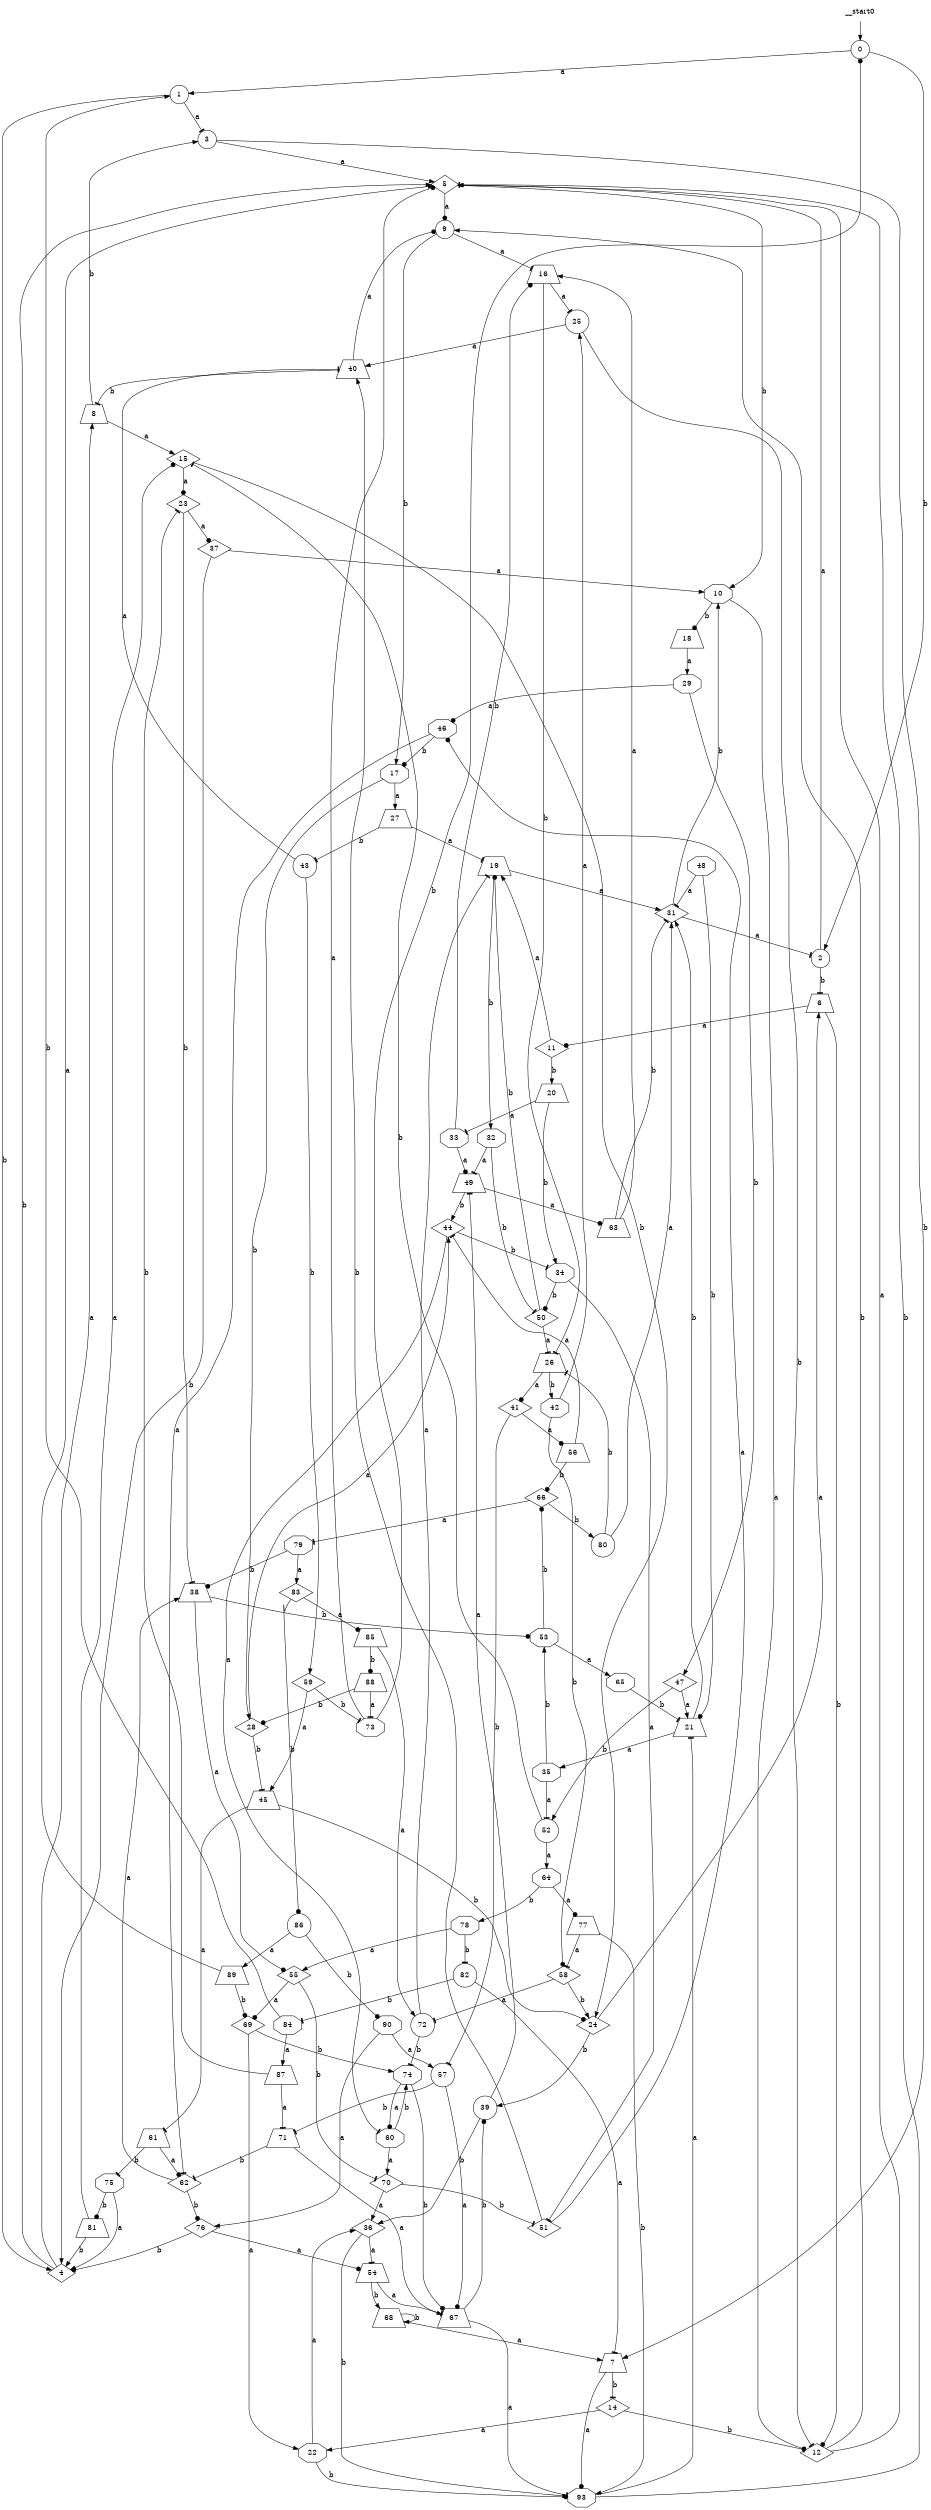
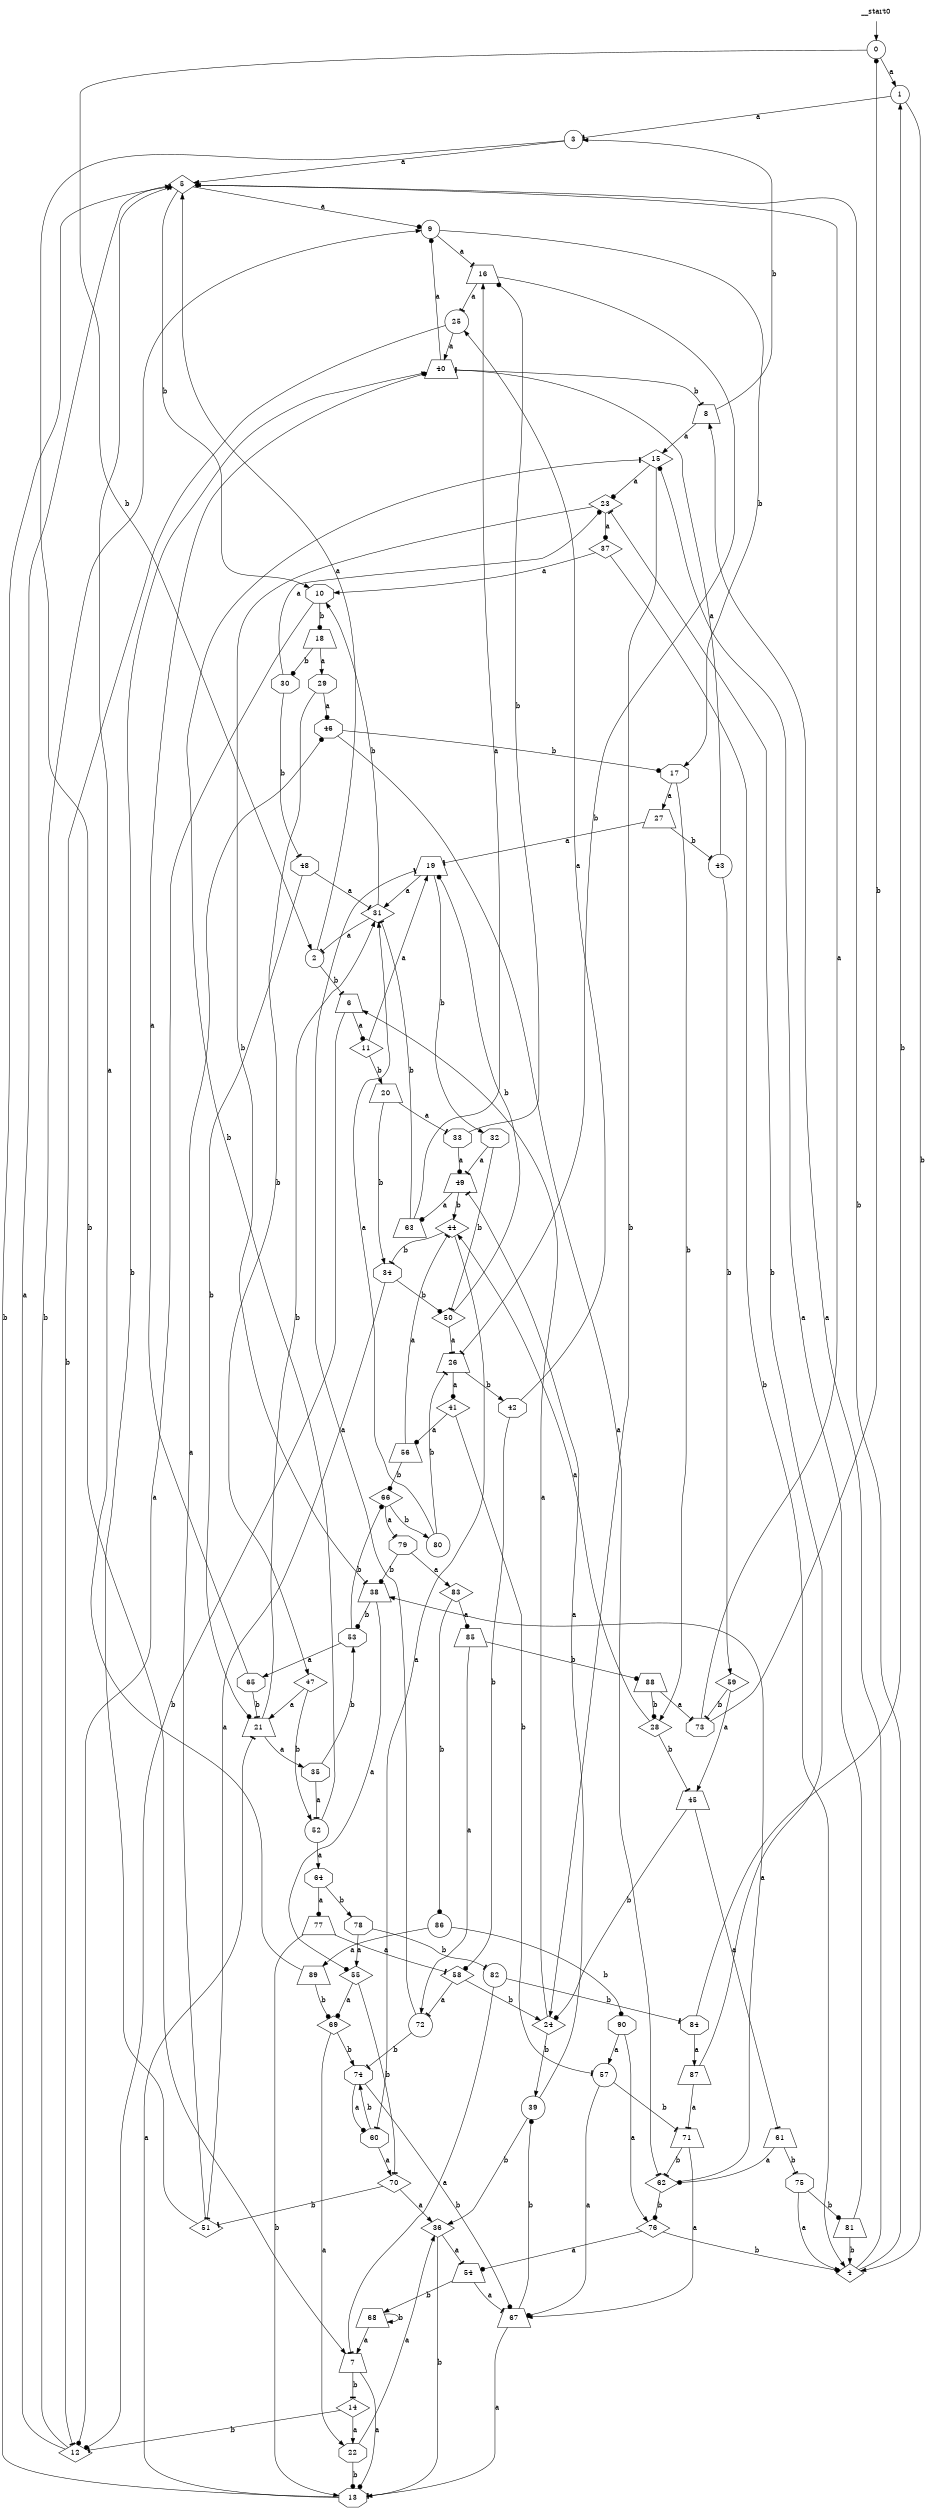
  digraph {
    node [shape=trapezium]
    edge [arrowhead=normal]
    __start0 [shape=none]
    0 [shape=circle]
    1 [shape=circle]
    2 [shape=circle]
    3 [shape=circle]
    4 [shape=diamond]
    5 [shape=diamond]
    6
    7
    8
    9 [shape=circle]
    10 [shape=octagon]
    11 [shape=diamond]
    12 [shape=diamond]
-   13 [shape=octagon label=93]
+   13 [shape=octagon]
    14 [shape=diamond]
    15 [shape=diamond]
    16
    17 [shape=octagon]
    18
    19
    20
    21
    22 [shape=octagon]
    23 [shape=diamond]
    24 [shape=diamond]
    25 [shape=circle]
    26
    27
    28 [shape=diamond]
    29 [shape=octagon]
+   30 [shape=octagon]
    31 [shape=diamond]
    32 [shape=octagon]
    33 [shape=octagon]
    34 [shape=octagon]
    35 [shape=octagon]
    36 [shape=diamond]
    37 [shape=diamond]
    38
    39 [shape=circle]
    40
    41 [shape=diamond]
    42 [shape=octagon]
    43 [shape=circle]
    44 [shape=diamond]
    45
    46 [shape=octagon]
    47 [shape=diamond]
    48 [shape=octagon]
    49
    50 [shape=diamond]
    51 [shape=diamond]
    52 [shape=circle]
    53 [shape=octagon]
    54
    55 [shape=diamond]
    56
    57 [shape=circle]
    58 [shape=diamond]
    59 [shape=diamond]
    60 [shape=octagon]
    61
    62 [shape=diamond]
    63
    64 [shape=octagon]
    65 [shape=octagon]
    66 [shape=diamond]
    67
    68
    69 [shape=diamond]
    70 [shape=diamond]
    71
    72 [shape=circle]
    73 [shape=octagon]
    74 [shape=octagon]
    75 [shape=octagon]
    76 [shape=diamond]
    77
    78 [shape=octagon]
    79 [shape=octagon]
    80 [shape=circle]
    81
    82 [shape=circle]
    83 [shape=diamond]
    84 [shape=octagon]
    85
    86 [shape=circle]
    87
    88
    89
    90 [shape=octagon]
    __start0 -> 0
    0 -> 1 [label=a]
    0 -> 2 [label=b]
    1 -> 3 [arrowhead=tee label=a]
    1 -> 4 [label=b]
    2 -> 5 [label=a]
    2 -> 6 [arrowhead=tee label=b]
    3 -> 5 [label=a]
    3 -> 7 [label=b]
    4 -> 5 [label=b]
    4 -> 8 [label=a]
    5 -> 9 [arrowhead=dot label=a]
    5 -> 10 [label=b]
    6 -> 11 [arrowhead=dot label=a]
    6 -> 12 [arrowhead=dot label=b]
    7 -> 13 [arrowhead=dot label=a]
    7 -> 14 [arrowhead=tee label=b]
    8 -> 3 [label=b]
    8 -> 15 [label=a]
    9 -> 16 [arrowhead=tee label=a]
    9 -> 17 [label=b]
    10 -> 12 [arrowhead=dot label=a]
    10 -> 18 [arrowhead=dot label=b]
    11 -> 19 [label=a]
    11 -> 20 [label=b]
    12 -> 5 [label=a]
    12 -> 9 [label=b]
    13 -> 5 [arrowhead=tee label=b]
    13 -> 21 [arrowhead=tee label=a]
    14 -> 12 [arrowhead=tee label=b]
    14 -> 22 [label=a]
    15 -> 23 [arrowhead=dot label=a]
    15 -> 24 [label=b]
    16 -> 25 [arrowhead=tee label=a]
    16 -> 26 [arrowhead=tee label=b]
    17 -> 27 [label=a]
    17 -> 28 [label=b]
    18 -> 29 [label=a]
+   18 -> 30 [arrowhead=dot label=b]
    19 -> 31 [label=a]
    19 -> 32 [label=b]
    20 -> 33 [arrowhead=tee label=a]
    20 -> 34 [label=b]
    21 -> 31 [label=b]
    21 -> 35 [label=a]
    22 -> 13 [arrowhead=dot label=b]
    22 -> 36 [label=a]
    23 -> 37 [arrowhead=dot label=a]
    23 -> 38 [arrowhead=tee label=b]
    24 -> 6 [label=a]
    24 -> 39 [label=b]
    25 -> 12 [arrowhead=tee label=b]
    25 -> 40 [label=a]
    26 -> 41 [arrowhead=dot label=a]
    26 -> 42 [label=b]
    27 -> 19 [arrowhead=tee label=a]
    27 -> 43 [arrowhead=tee label=b]
    28 -> 44 [label=a]
    28 -> 45 [arrowhead=tee label=b]
    29 -> 46 [arrowhead=dot label=a]
    29 -> 47 [label=b]
+   30 -> 23 [arrowhead=dot label=a]
+   30 -> 48 [arrowhead=tee label=b]
    31 -> 2 [arrowhead=tee label=a]
    31 -> 10 [label=b]
    32 -> 49 [arrowhead=tee label=a]
    32 -> 50 [arrowhead=tee label=b]
    33 -> 16 [arrowhead=dot label=b]
    33 -> 49 [arrowhead=dot label=a]
    34 -> 50 [arrowhead=dot label=b]
    34 -> 51 [arrowhead=tee label=a]
    35 -> 52 [arrowhead=tee label=a]
    35 -> 53 [label=b]
    36 -> 13 [label=b]
    36 -> 54 [arrowhead=tee label=a]
    37 -> 4 [label=b]
    37 -> 10 [label=a]
    38 -> 53 [arrowhead=dot label=b]
    38 -> 55 [arrowhead=dot label=a]
    39 -> 36 [label=b]
    39 -> 49 [arrowhead=tee label=a]
    40 -> 8 [arrowhead=tee label=b]
    40 -> 9 [arrowhead=dot label=a]
    41 -> 56 [arrowhead=dot label=a]
    41 -> 57 [arrowhead=tee label=b]
    42 -> 25 [label=a]
    42 -> 58 [arrowhead=dot label=b]
    43 -> 40 [arrowhead=tee label=a]
    43 -> 59 [label=b]
    44 -> 34 [arrowhead=tee label=b]
    44 -> 60 [arrowhead=tee label=a]
    45 -> 24 [arrowhead=dot label=b]
    45 -> 61 [arrowhead=tee label=a]
    46 -> 17 [arrowhead=dot label=b]
    46 -> 62 [arrowhead=tee label=a]
    47 -> 21 [label=a]
    47 -> 52 [label=b]
    48 -> 21 [arrowhead=dot label=b]
    48 -> 31 [arrowhead=tee label=a]
    49 -> 44 [label=b]
    49 -> 63 [arrowhead=dot label=a]
    50 -> 19 [arrowhead=dot label=b]
    50 -> 26 [arrowhead=tee label=a]
    51 -> 40 [label=b]
    51 -> 46 [arrowhead=dot label=a]
    52 -> 15 [arrowhead=tee label=b]
    52 -> 64 [label=a]
    53 -> 65 [label=a]
    53 -> 66 [arrowhead=dot label=b]
    54 -> 67 [arrowhead=tee label=a]
    54 -> 68 [label=b]
    55 -> 69 [arrowhead=dot label=a]
    55 -> 70 [arrowhead=tee label=b]
    56 -> 44 [arrowhead=tee label=a]
    56 -> 66 [arrowhead=dot label=b]
    57 -> 67 [arrowhead=dot label=a]
    57 -> 71 [arrowhead=tee label=b]
    58 -> 24 [label=b]
    58 -> 72 [arrowhead=tee label=a]
    59 -> 45 [label=a]
    59 -> 73 [arrowhead=tee label=b]
    60 -> 70 [label=a]
    60 -> 74 [label=b]
    61 -> 62 [arrowhead=dot label=a]
    61 -> 75 [arrowhead=tee label=b]
    62 -> 38 [label=a]
    62 -> 76 [arrowhead=dot label=b]
    63 -> 16 [label=a]
    63 -> 31 [arrowhead=tee label=b]
    64 -> 77 [arrowhead=dot label=a]
    64 -> 78 [label=b]
    65 -> 21 [arrowhead=tee label=b]
+   65 -> 40 [arrowhead=dot label=a]
    66 -> 79 [arrowhead=tee label=a]
    66 -> 80 [label=b]
    67 -> 13 [arrowhead=tee label=a]
    67 -> 39 [arrowhead=dot label=b]
    68 -> 7 [label=a]
    68 -> 68 [label=b]
    69 -> 22 [label=a]
    69 -> 74 [label=b]
    70 -> 36 [label=a]
    70 -> 51 [arrowhead=tee label=b]
    71 -> 62 [arrowhead=tee label=b]
    71 -> 67 [label=a]
    72 -> 19 [arrowhead=tee label=a]
    72 -> 74 [arrowhead=tee label=b]
    73 -> 0 [arrowhead=dot label=b]
    73 -> 5 [arrowhead=dot label=a]
    74 -> 60 [arrowhead=dot label=a]
    74 -> 67 [arrowhead=dot label=b]
    75 -> 4 [label=a]
    75 -> 81 [arrowhead=dot label=b]
    76 -> 4 [arrowhead=dot label=b]
    76 -> 54 [arrowhead=dot label=a]
    77 -> 13 [label=b]
    77 -> 58 [arrowhead=tee label=a]
    78 -> 55 [label=a]
    78 -> 82 [arrowhead=tee label=b]
    79 -> 38 [arrowhead=dot label=b]
    79 -> 83 [label=a]
    80 -> 26 [arrowhead=tee label=b]
    80 -> 31 [label=a]
    81 -> 4 [label=b]
    81 -> 15 [arrowhead=dot label=a]
    82 -> 7 [arrowhead=tee label=a]
    82 -> 84 [arrowhead=tee label=b]
    83 -> 85 [arrowhead=dot label=a]
    83 -> 86 [arrowhead=dot label=b]
    84 -> 1 [label=b]
    84 -> 87 [label=a]
    85 -> 72 [label=a]
    85 -> 88 [arrowhead=dot label=b]
    86 -> 89 [label=a]
    86 -> 90 [arrowhead=dot label=b]
    87 -> 23 [arrowhead=tee label=b]
    87 -> 71 [arrowhead=tee label=a]
    88 -> 28 [arrowhead=dot label=b]
    88 -> 73 [arrowhead=tee label=a]
    89 -> 5 [label=a]
    89 -> 69 [arrowhead=dot label=b]
    90 -> 57 [label=a]
    90 -> 76 [label=a]
  }
